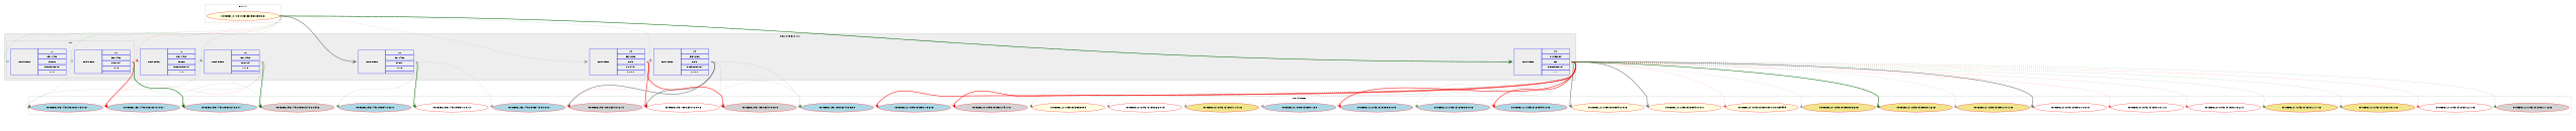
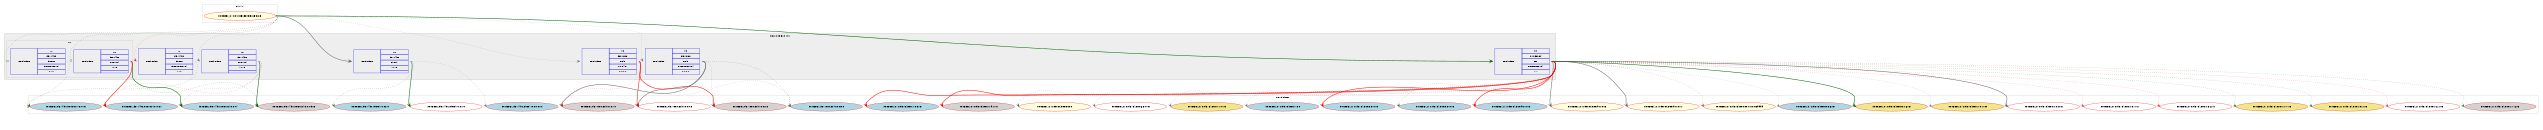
  digraph {
    compound=true
    concentrate=true
    fontname=Helvetica
    fontsize=10
    newrank=true
    rankdir=TB
    ranksep=1.5
    node [color=red fillcolor=lightblue fontname=Helvetica fontsize=10 style=filled]
    edge [arrowhead=vee color=gray40 headport=w style=dotted tailport=e weight=100]
    n1 [fillcolor=lightyellow label="portage://sys-cluster/galera-25.3.28" width=4]
    n2 [color=blue label=<<TABLE BORDER="0" CELLBORDER="1" CELLSPACING="0" CELLPADDING="4" WIDTH="220"><TR><TD ROWSPAN="6" CELLPADDING="30">pack_dep</TD></TR><TR><TD WIDTH="110">no</TD></TR><TR><TD>dev-cpp</TD></TR><TR><TD>asio</TD></TR><TR><TD>greaterequal</TD></TR><TR><TD>1.10.1</TD></TR></TABLE>> shape=none fillcolor="" style=""]
    n3 [color=blue label=<<TABLE BORDER="0" CELLBORDER="1" CELLSPACING="0" CELLPADDING="4" WIDTH="220"><TR><TD ROWSPAN="6" CELLPADDING="30">pack_dep</TD></TR><TR><TD WIDTH="110">no</TD></TR><TR><TD>dev-cpp</TD></TR><TR><TD>asio</TD></TR><TR><TD>smaller</TD></TR><TR><TD>1.12.0</TD></TR></TABLE>> shape=none fillcolor="" style=""]
    n4 [color=blue label=<<TABLE BORDER="0" CELLBORDER="1" CELLSPACING="0" CELLPADDING="4" WIDTH="220"><TR><TD ROWSPAN="6" CELLPADDING="30">pack_dep</TD></TR><TR><TD WIDTH="110">no</TD></TR><TR><TD>dev-libs</TD></TR><TR><TD>boost</TD></TR><TR><TD>greaterequal</TD></TR><TR><TD>1.41</TD></TR></TABLE>> shape=none fillcolor="" style=""]
    n5 [color=blue label=<<TABLE BORDER="0" CELLBORDER="1" CELLSPACING="0" CELLPADDING="4" WIDTH="220"><TR><TD ROWSPAN="6" CELLPADDING="30">pack_dep</TD></TR><TR><TD WIDTH="110">no</TD></TR><TR><TD>dev-libs</TD></TR><TR><TD>check</TD></TR><TR><TD>none</TD></TR><TR><TD></TD></TR></TABLE>> shape=none fillcolor="" style=""]
    n6 [color=blue label=<<TABLE BORDER="0" CELLBORDER="1" CELLSPACING="0" CELLPADDING="4" WIDTH="220"><TR><TD ROWSPAN="6" CELLPADDING="30">pack_dep</TD></TR><TR><TD WIDTH="110">no</TD></TR><TR><TD>dev-libs</TD></TR><TR><TD>openssl</TD></TR><TR><TD>none</TD></TR><TR><TD></TD></TR></TABLE>> shape=none fillcolor="" style=""]
    n7 [color=blue label=<<TABLE BORDER="0" CELLBORDER="1" CELLSPACING="0" CELLPADDING="4" WIDTH="220"><TR><TD ROWSPAN="6" CELLPADDING="30">pack_dep</TD></TR><TR><TD WIDTH="110">no</TD></TR><TR><TD>sys-devel</TD></TR><TR><TD>gcc</TD></TR><TR><TD>greaterequal</TD></TR><TR><TD>4.4</TD></TR></TABLE>> shape=none fillcolor="" style=""]
    n8 [color=blue label=<<TABLE BORDER="0" CELLBORDER="1" CELLSPACING="0" CELLPADDING="4" WIDTH="220"><TR><TD ROWSPAN="6" CELLPADDING="30">pack_dep</TD></TR><TR><TD WIDTH="110">no</TD></TR><TR><TD>dev-libs</TD></TR><TR><TD>boost</TD></TR><TR><TD>greaterequal</TD></TR><TR><TD>1.41</TD></TR></TABLE>> shape=none fillcolor="" style=""]
    n9 [color=blue label=<<TABLE BORDER="0" CELLBORDER="1" CELLSPACING="0" CELLPADDING="4" WIDTH="220"><TR><TD ROWSPAN="6" CELLPADDING="30">pack_dep</TD></TR><TR><TD WIDTH="110">no</TD></TR><TR><TD>dev-libs</TD></TR><TR><TD>openssl</TD></TR><TR><TD>none</TD></TR><TR><TD></TD></TR></TABLE>> shape=none fillcolor="" style=""]
    n10 [fillcolor=lightgrey label="portage://dev-cpp/asio-1.14.0" width=4]
    n11 [label="portage://dev-cpp/asio-1.13.0" width=4]
    n12 [fillcolor=lightgrey label="portage://dev-cpp/asio-1.12.2" width=4]
    n13 [fillcolor=white label="portage://dev-cpp/asio-1.10.8" width=4]
    n14 [label="portage://dev-libs/boost-1.72.0-r1" width=4]
    n15 [fillcolor=white label="portage://dev-libs/check-0.14.0" width=4]
    n16 [label="portage://dev-libs/check-0.12.0" width=4]
    n17 [label="portage://dev-libs/check-0.10.0-r1" width=4]
    n18 [fillcolor=lightgrey label="portage://dev-libs/openssl-1.1.1d-r3" width=4]
    n19 [label="portage://dev-libs/openssl-1.1.0l" width=4]
    n20 [label="portage://dev-libs/openssl-1.0.2u" width=4]
    n21 [fillcolor=lightyellow label="portage://sys-devel/gcc-9.2.0-r4" width=4]
    n22 [fillcolor=lightyellow label="portage://sys-devel/gcc-9.2.0-r3" width=4]
    n23 [label="portage://sys-devel/gcc-9.2.0-r2" width=4]
    n24 [label="portage://sys-devel/gcc-8.3.0-r3" width=4]
    n25 [label="portage://sys-devel/gcc-8.3.0-r1" width=4]
    n26 [label="portage://sys-devel/gcc-7.5.0" width=4]
    n27 [fillcolor=khaki label="portage://sys-devel/gcc-7.4.0-r2" width=4]
    n28 [fillcolor=white label="portage://sys-devel/gcc-6.5.0-r1" width=4]
    n29 [fillcolor=lightyellow label="portage://sys-devel/gcc-5.5.0" width=4]
    n30 [fillcolor=lightgrey label="portage://sys-devel/gcc-4.9.4-r1" width=4]
    n31 [label="portage://sys-devel/gcc-4.8.5-r3" width=4]
    n32 [fillcolor=lightgrey label="portage://sys-devel/gcc-4.7.6-r3" width=4]
    n33 [fillcolor=white label="portage://sys-devel/gcc-4.6.4-r3" width=4]
    n34 [fillcolor=khaki label="portage://sys-devel/gcc-4.5.4-r3" width=4]
    n35 [fillcolor=khaki label="portage://sys-devel/gcc-4.4.7-r3" width=4]
    n36 [fillcolor=white label="portage://sys-devel/gcc-4.3.6-r4" width=4]
    n37 [fillcolor=white label="portage://sys-devel/gcc-4.2.4-r4" width=4]
    n38 [fillcolor=white label="portage://sys-devel/gcc-4.1.2-r2" width=4]
    n39 [fillcolor=khaki label="portage://sys-devel/gcc-4.0.4-r3" width=4]
    n40 [fillcolor=khaki label="portage://sys-devel/gcc-3.4.6-r5" width=4]
-   n41 [fillcolor=khaki label="portage://sys-devel/gcc-3.3.6-r5" width=4]
+   n41 [label="portage://sys-devel/gcc-3.3.6-r5" width=4]
    n42 [fillcolor=lightyellow label="portage://sys-devel/gcc-10.0.1_pre9999" width=4]
    subgraph cluster_1 {
      color=gray
      label=<<i>ebuild</i>>
      rank=same
      n1
    }
    subgraph cluster_2 {
      color=gray
      label=<<i>dependencies</i>>
      subgraph cluster_3 {
        color=gray
        fillcolor="#eeeeee"
        label=<<i>compile</i>>
        style=filled
        subgraph sub_4 {
          color=gray
          fillcolor="#eeeeee"
          label=<<i>compile</i>>
          style=filled
          n2
        }
        subgraph sub_5 {
          color=gray
          fillcolor="#eeeeee"
          label=<<i>compile</i>>
          style=filled
          n3
        }
        subgraph sub_6 {
          color=gray
          fillcolor="#eeeeee"
          label=<<i>compile</i>>
          style=filled
          n4
        }
        subgraph sub_7 {
          color=gray
          fillcolor="#eeeeee"
          label=<<i>compile</i>>
          style=filled
          n5
        }
        subgraph sub_8 {
          color=gray
          fillcolor="#eeeeee"
          label=<<i>compile</i>>
          style=filled
          n6
        }
        subgraph sub_9 {
          color=gray
          fillcolor="#eeeeee"
          label=<<i>compile</i>>
          style=filled
          n7
        }
      }
      subgraph cluster_10 {
        color=gray
        fillcolor="#eeeeee"
        label=<<i>compile and run</i>>
        style=filled
      }
      subgraph cluster_11 {
        color=gray
        fillcolor="#eeeeee"
        label=<<i>run</i>>
        style=filled
        subgraph sub_12 {
          color=gray
          fillcolor="#eeeeee"
          label=<<i>run</i>>
          style=filled
          n8
        }
        subgraph sub_13 {
          color=gray
          fillcolor="#eeeeee"
          label=<<i>run</i>>
          style=filled
          n9
        }
      }
    }
    subgraph cluster_14 {
      color=gray
      label=<<i>candidates</i>>
      rank=same
      subgraph sub_15 {
        color=black
        label=<<i>candidates</i>>
        nodesep=1
        rank=same
        n10
        n11
        n12
        n13
      }
      subgraph sub_16 {
        color=black
        label=<<i>candidates</i>>
        nodesep=1
        rank=same
        n10
        n11
        n12
        n13
      }
      subgraph sub_17 {
        color=black
        label=<<i>candidates</i>>
        nodesep=1
        rank=same
        n14
      }
      subgraph sub_18 {
        color=black
        label=<<i>candidates</i>>
        nodesep=1
        rank=same
        n15
        n16
        n17
      }
      subgraph sub_19 {
        color=black
        label=<<i>candidates</i>>
        nodesep=1
        rank=same
        n18
        n19
        n20
      }
      subgraph sub_20 {
        color=black
        label=<<i>candidates</i>>
        nodesep=1
        rank=same
        n21
        n22
        n23
        n24
        n25
        n26
        n27
        n28
        n29
        n30
        n31
        n32
        n33
        n34
        n35
        n36
        n37
        n38
        n39
        n40
        n41
        n42
      }
      subgraph sub_21 {
        color=black
        label=<<i>candidates</i>>
        nodesep=1
        rank=same
        n14
      }
      subgraph sub_22 {
        color=black
        label=<<i>candidates</i>>
        nodesep=1
        rank=same
        n18
        n19
        n20
      }
    }
    n1 -> n2 [weight=20]
    n1 -> n3 [weight=20]
    n1 -> n4 [color=red weight=20]
    n1 -> n5 [style=bold weight=20]
    n1 -> n6 [weight=20]
    n1 -> n7 [color=darkgreen style=bold weight=20]
    n1 -> n8 [arrowhead=odot color=darkgreen weight=20]
    n1 -> n9 [arrowhead=odot color=darkgreen weight=20]
    n2 -> n10 [style=bold]
    n2 -> n11 [color=darkgreen]
    n2 -> n12 [color=darkgreen]
    n2 -> n13 [style=bold]
    n3 -> n10 [color=red]
    n3 -> n11
    n3 -> n12 [color=red style=bold]
    n3 -> n13 [color=red style=bold]
    n4 -> n14 [color=darkgreen]
    n5 -> n15 [color=darkgreen style=bold]
    n5 -> n16 [color=darkgreen]
    n5 -> n17
    n6 -> n18 [color=darkgreen style=bold]
    n6 -> n19
    n6 -> n20 [color=red]
    n7 -> n21 [style=bold]
    n7 -> n22 [style=bold]
    n7 -> n23 [color=red style=bold]
    n7 -> n24 [color=darkgreen]
    n7 -> n25 [color=red style=bold]
    n7 -> n26
    n7 -> n27
    n7 -> n28
    n7 -> n29 [color=darkgreen]
    n7 -> n30 [color=red style=bold]
    n7 -> n31 [color=red style=bold]
    n7 -> n32 [color=darkgreen]
    n7 -> n33 [color=red]
    n7 -> n34 [color=darkgreen]
    n7 -> n35 [color=darkgreen]
    n7 -> n36 [color=red]
    n7 -> n37 [color=red]
    n7 -> n38 [style=bold]
    n7 -> n39
    n7 -> n40 [color=darkgreen style=bold]
    n7 -> n41
    n7 -> n42 [color=red]
    n8 -> n14
    n9 -> n18 [color=darkgreen]
    n9 -> n19 [color=darkgreen style=bold]
    n9 -> n20 [color=red style=bold]
  }
